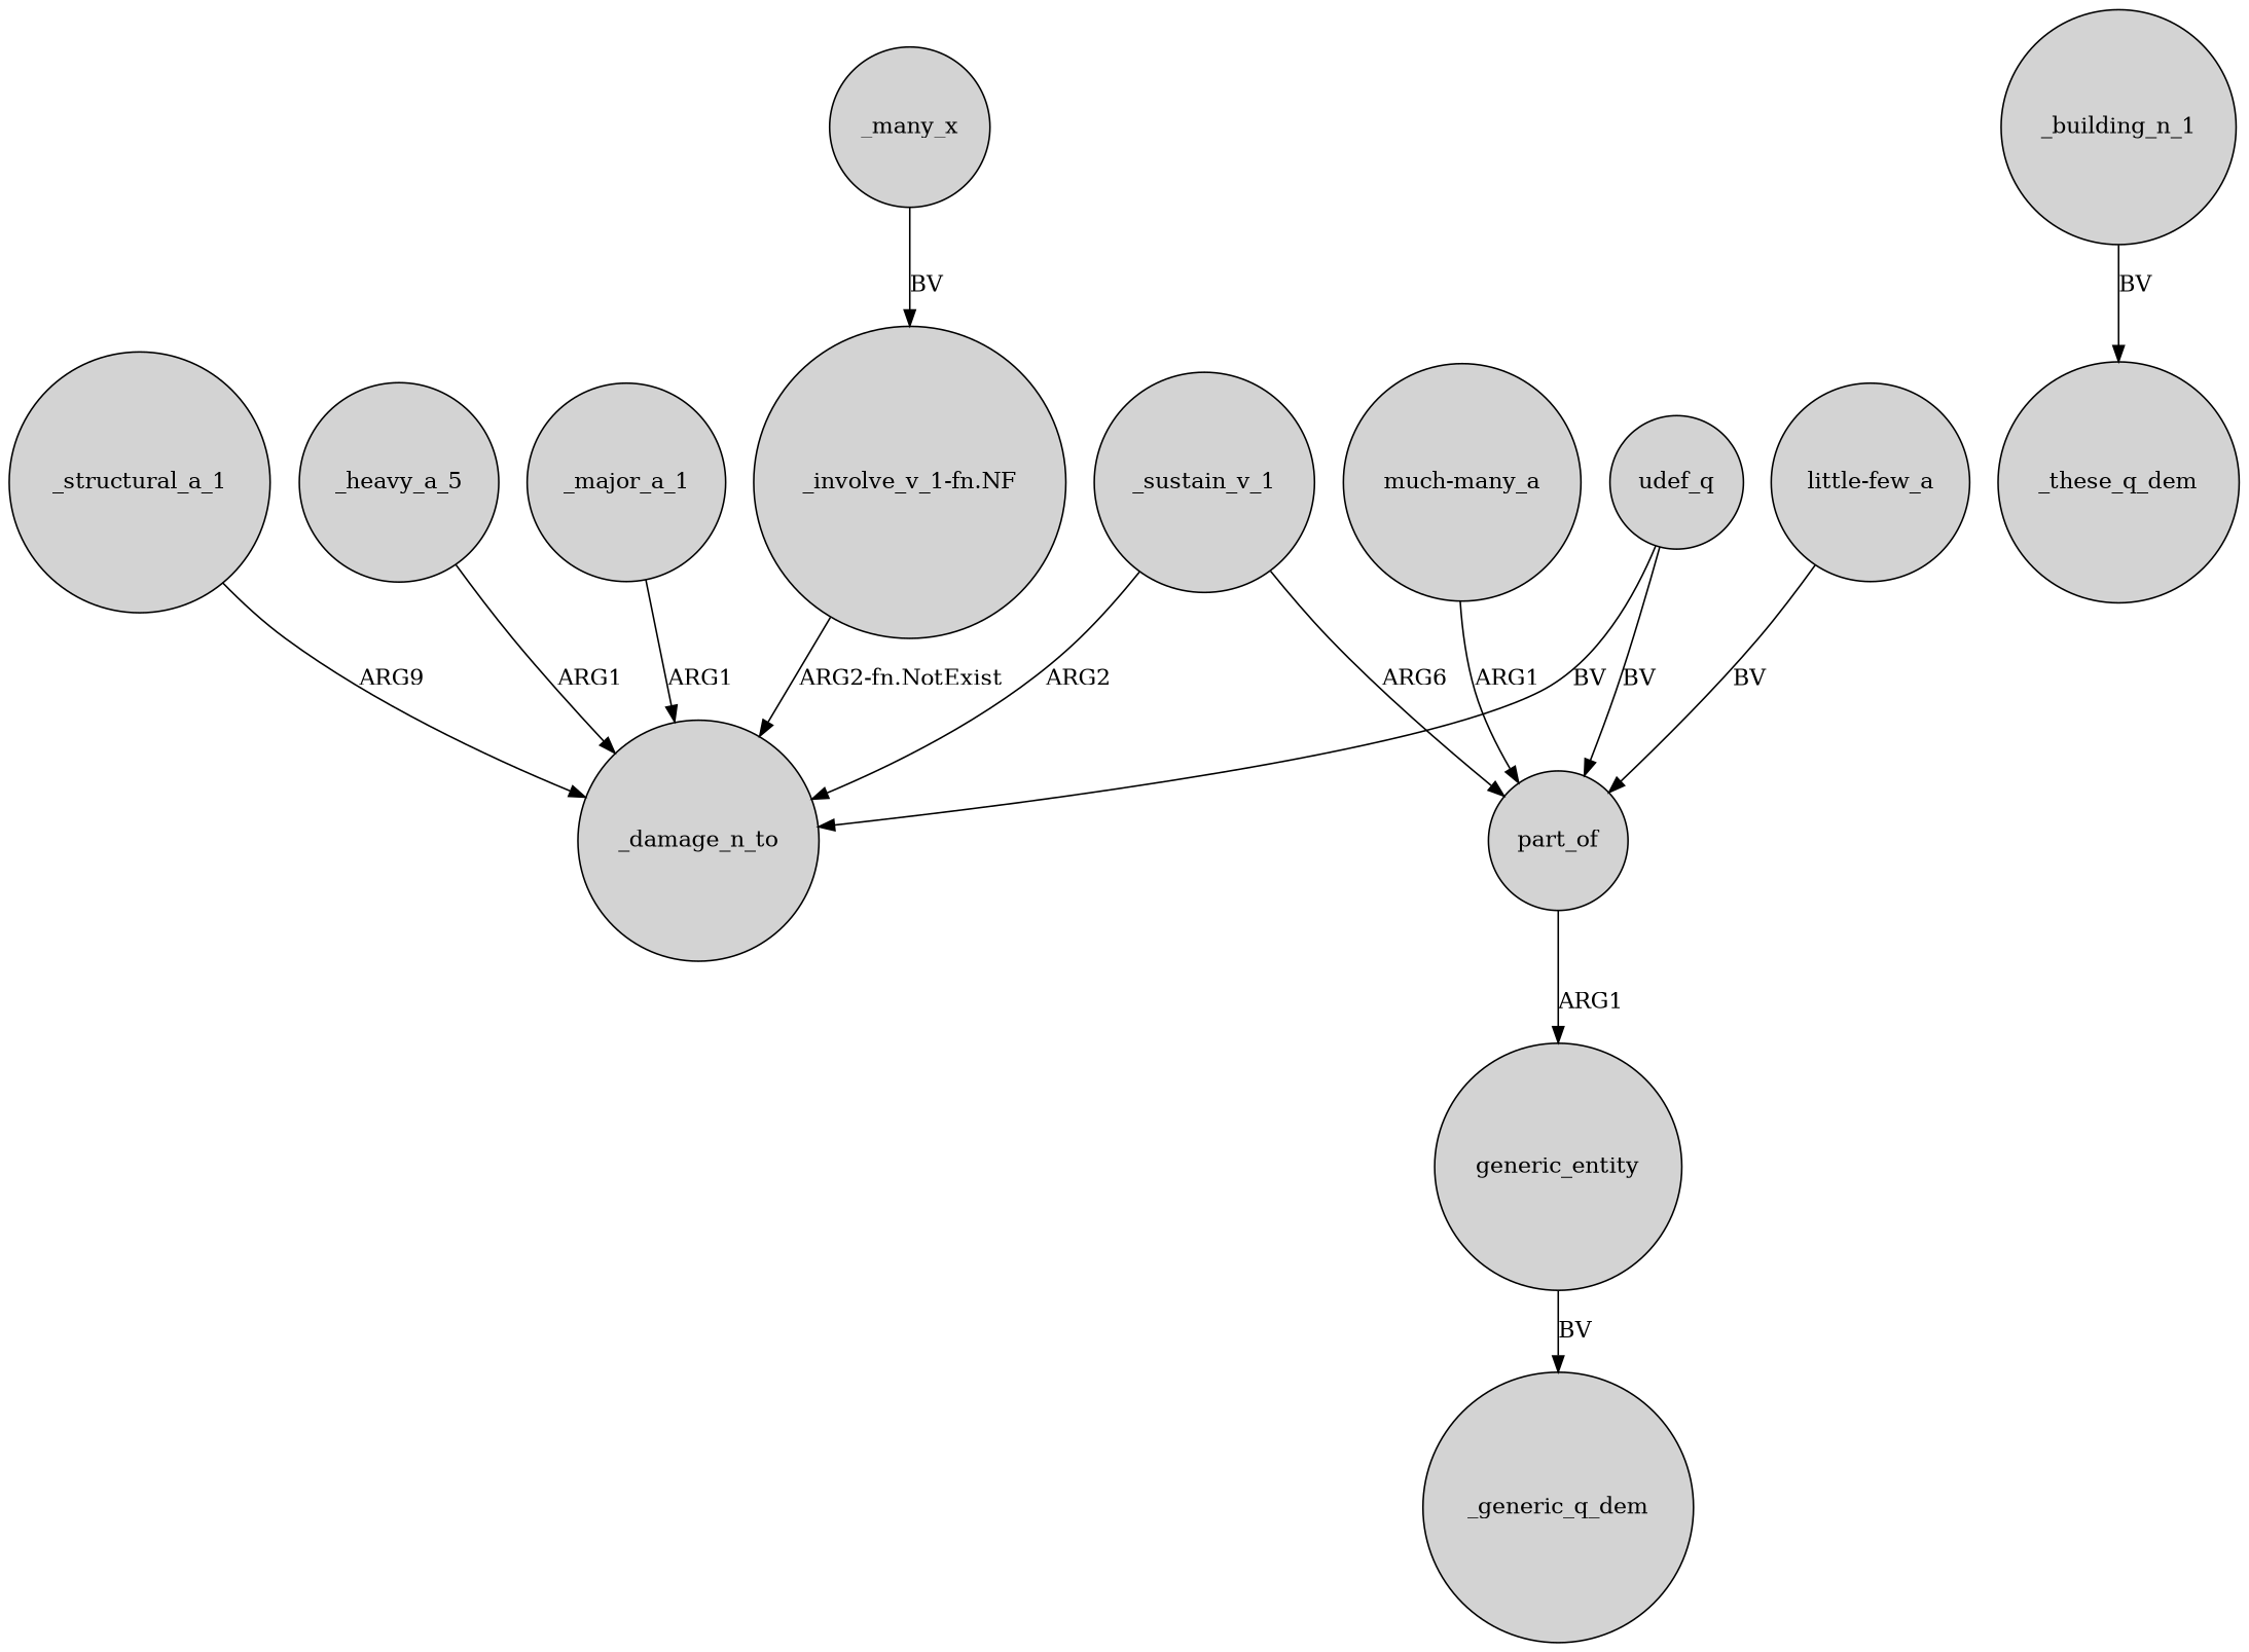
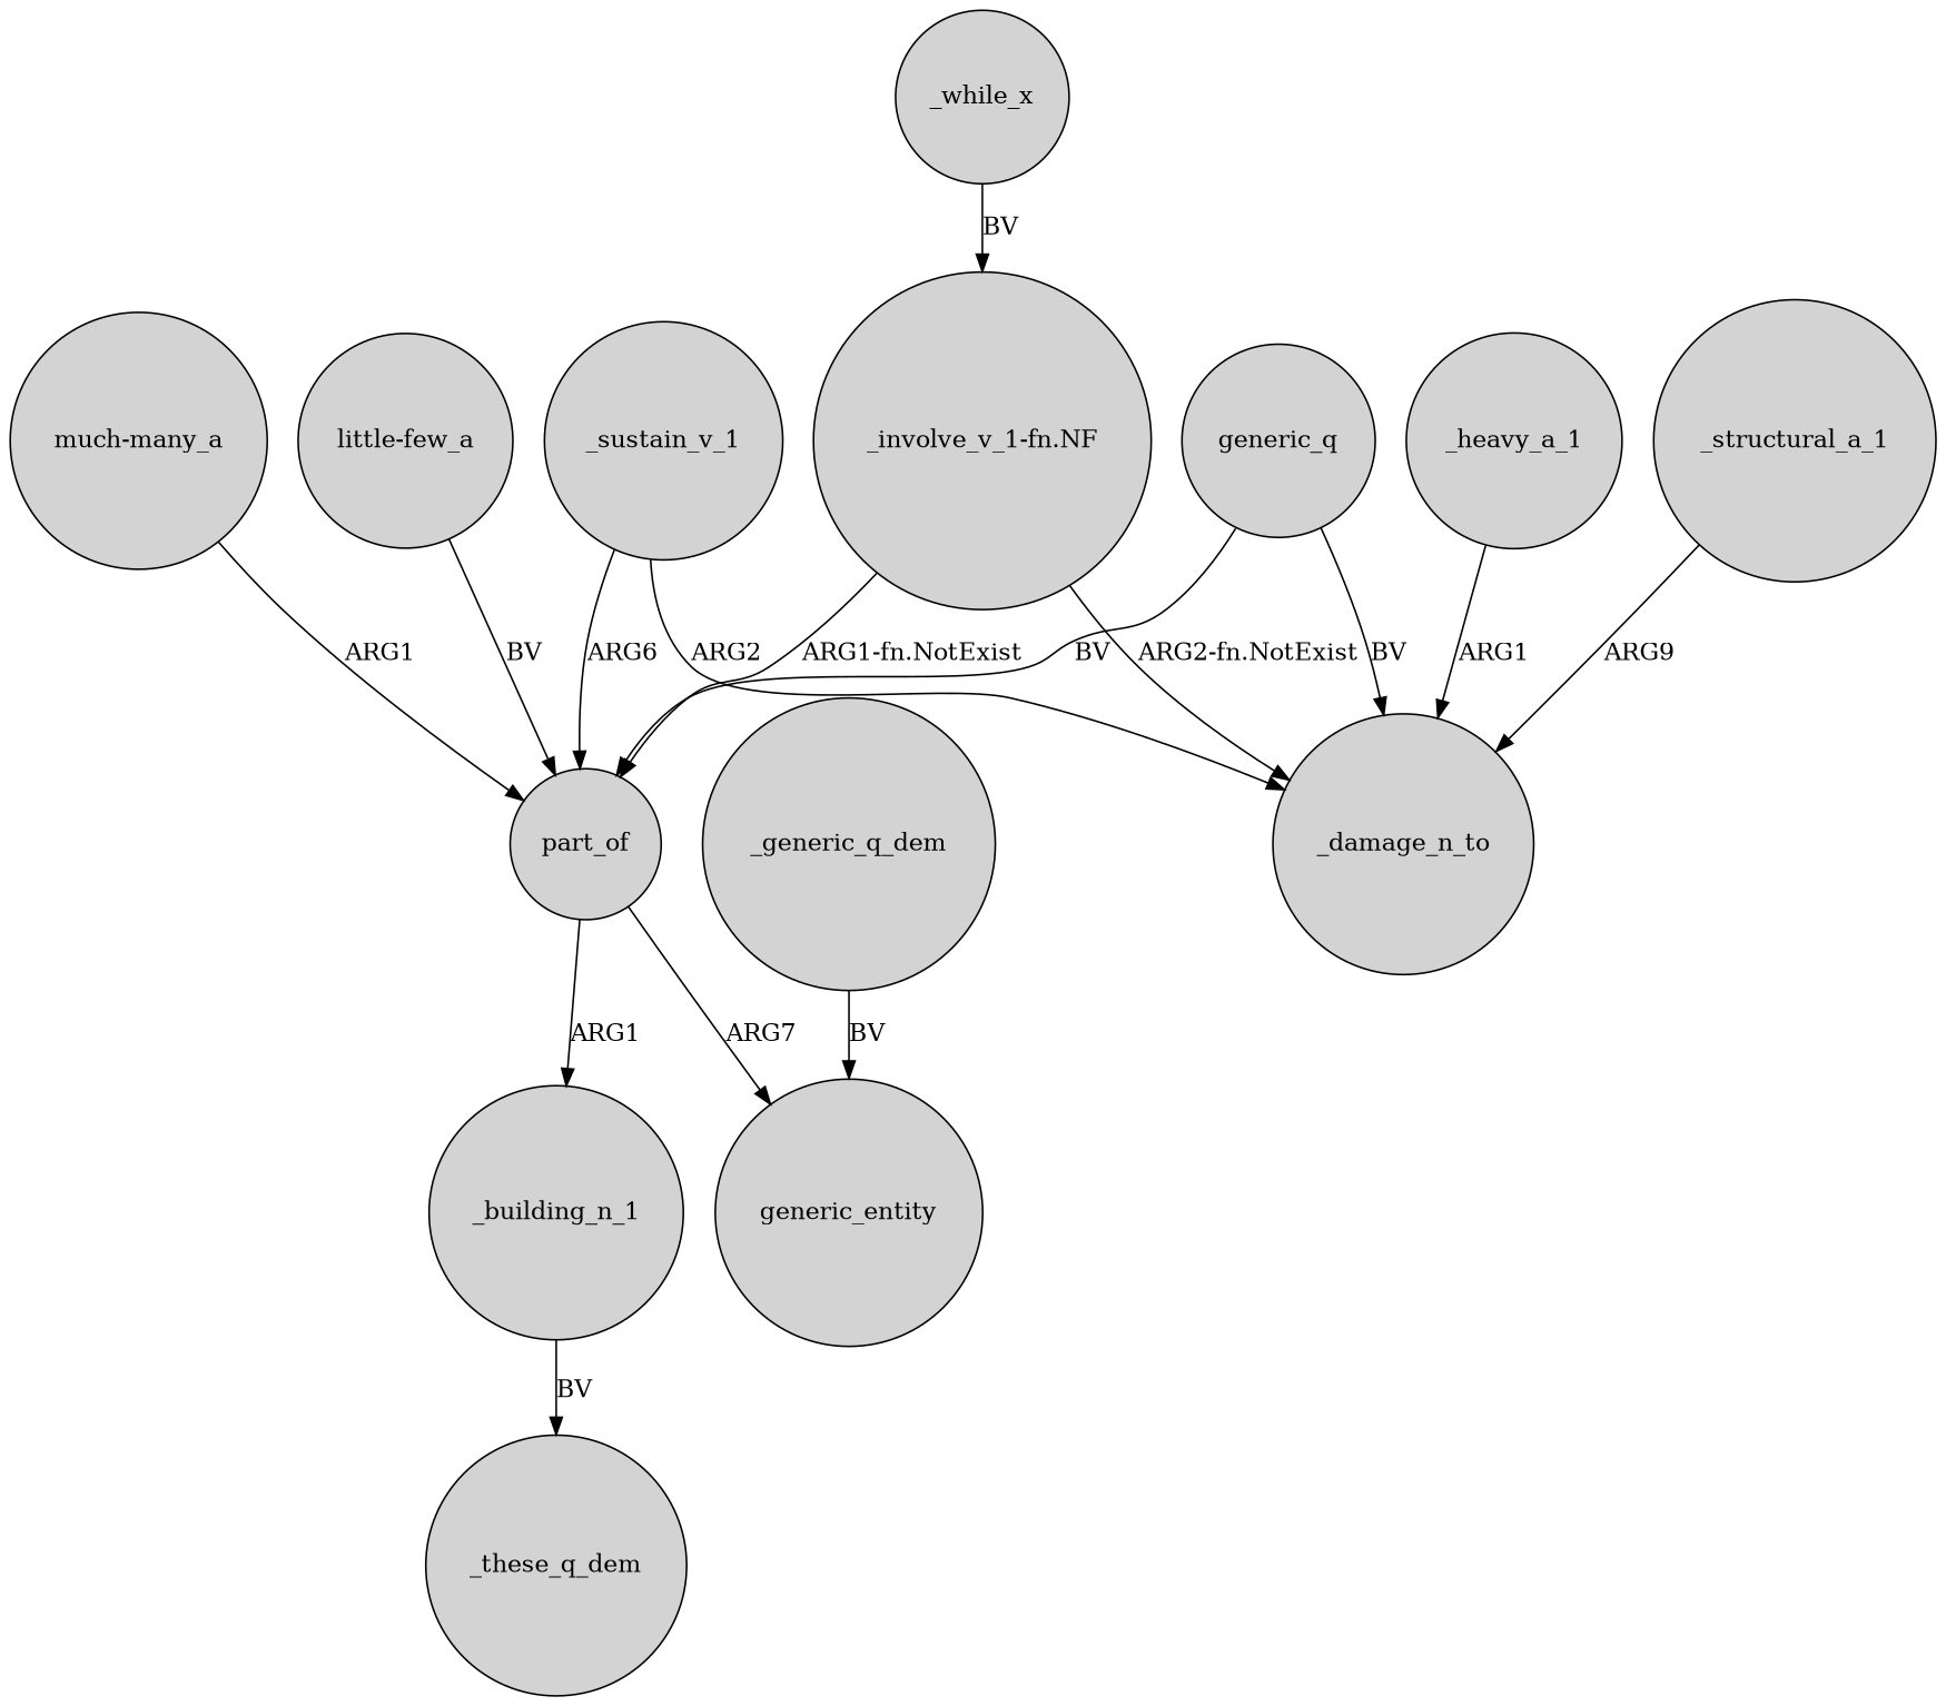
  digraph {
    node [shape=circle style=filled]
-   _while_x [label=_many_x]
+   _while_x
    "_involve_v_1-fn.NF"
    part_of
    _damage_n_to
    _sustain_v_1
    _building_n_1
    generic_entity
    _these_q_dem
-   _heavy_a_1 [label=_heavy_a_5]
-   udef_q
+   _heavy_a_1
+   udef_q [label=generic_q]
    _structural_a_1
    n12 [label=_generic_q_dem]
-   _major_a_1
    "much-many_a"
    "little-few_a"
    _while_x -> "_involve_v_1-fn.NF" [label=BV]
+   "_involve_v_1-fn.NF" -> part_of [label="ARG1-fn.NotExist"]
    "_involve_v_1-fn.NF" -> _damage_n_to [label="ARG2-fn.NotExist"]
-   part_of -> generic_entity [label=ARG1]
+   part_of -> _building_n_1 [label=ARG1]
+   part_of -> generic_entity [label=ARG7]
    _sustain_v_1 -> part_of [label=ARG6]
    _sustain_v_1 -> _damage_n_to [label=ARG2]
    _building_n_1 -> _these_q_dem [label=BV]
    _heavy_a_1 -> _damage_n_to [label=ARG1]
    udef_q -> part_of [label=BV]
    udef_q -> _damage_n_to [label=BV]
    _structural_a_1 -> _damage_n_to [label=ARG9]
-   generic_entity -> n12 [label=BV]
-   _major_a_1 -> _damage_n_to [label=ARG1]
+   n12 -> generic_entity [label=BV]
    "much-many_a" -> part_of [label=ARG1]
    "little-few_a" -> part_of [label=BV]
  }
